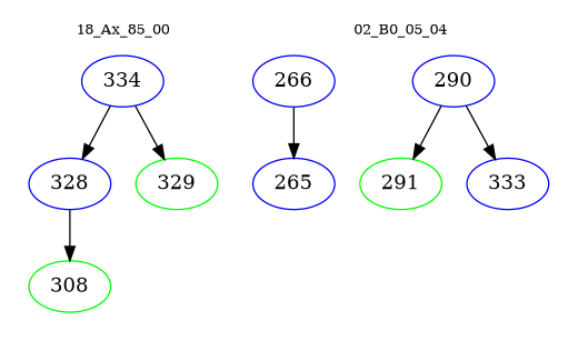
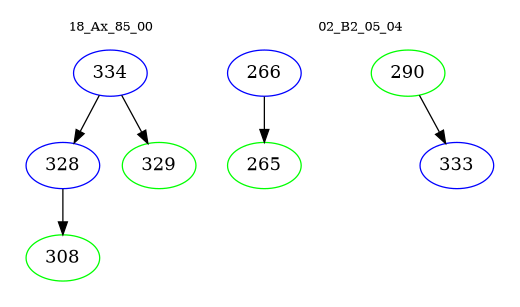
  digraph {
    node [color=blue]
    edge [color=black]
    n1 [label=334]
    n2 [label=328]
    n3 [color=green label=329]
    n4 [color=green label=308]
-   n5 [label=290]
-   n6 [color=green label=291]
+   n5 [color=green label=290]
    n7 [label=333]
    n8 [label=266]
-   n9 [label=265]
+   n9 [color=green label=265]
    subgraph cluster_1 {
      color=white
      fontsize=10
      label="18_Ax_85_00"
      n1
      n2
      n3
      n4
    }
    subgraph cluster_2 {
      color=white
      fontsize=10
-     label="02_B0_05_04"
+     label="02_B2_05_04"
      n5
-     n6
      n7
      n8
      n9
    }
    n1 -> n2
    n1 -> n3
    n2 -> n4
-   n5 -> n6
    n5 -> n7
    n8 -> n9
  }
